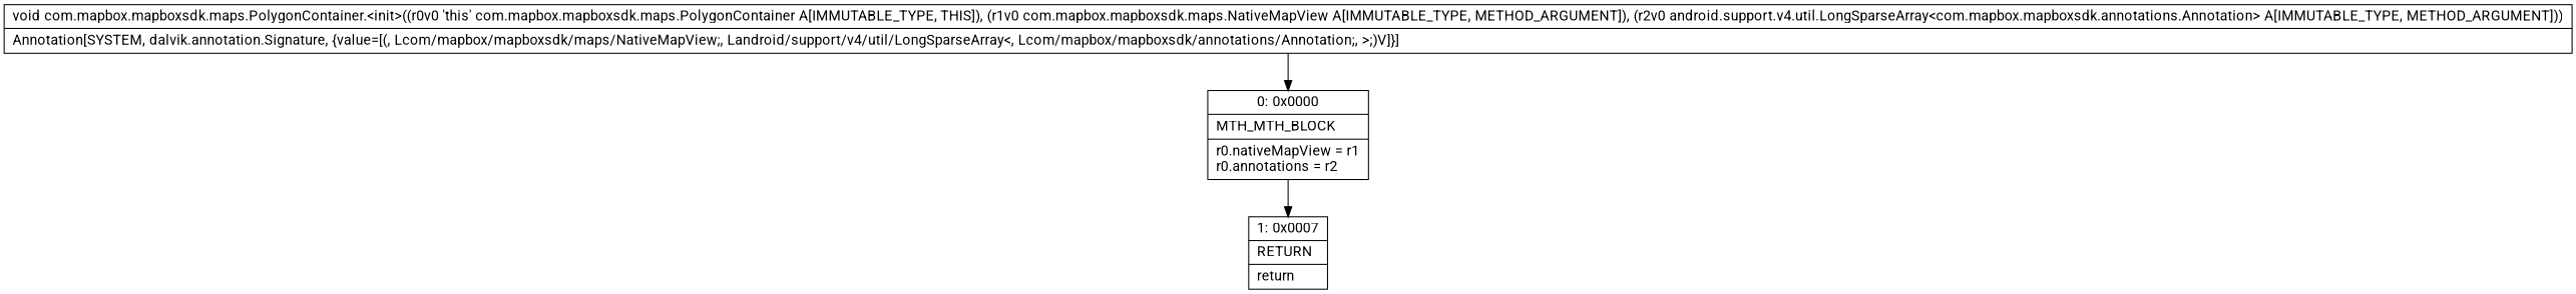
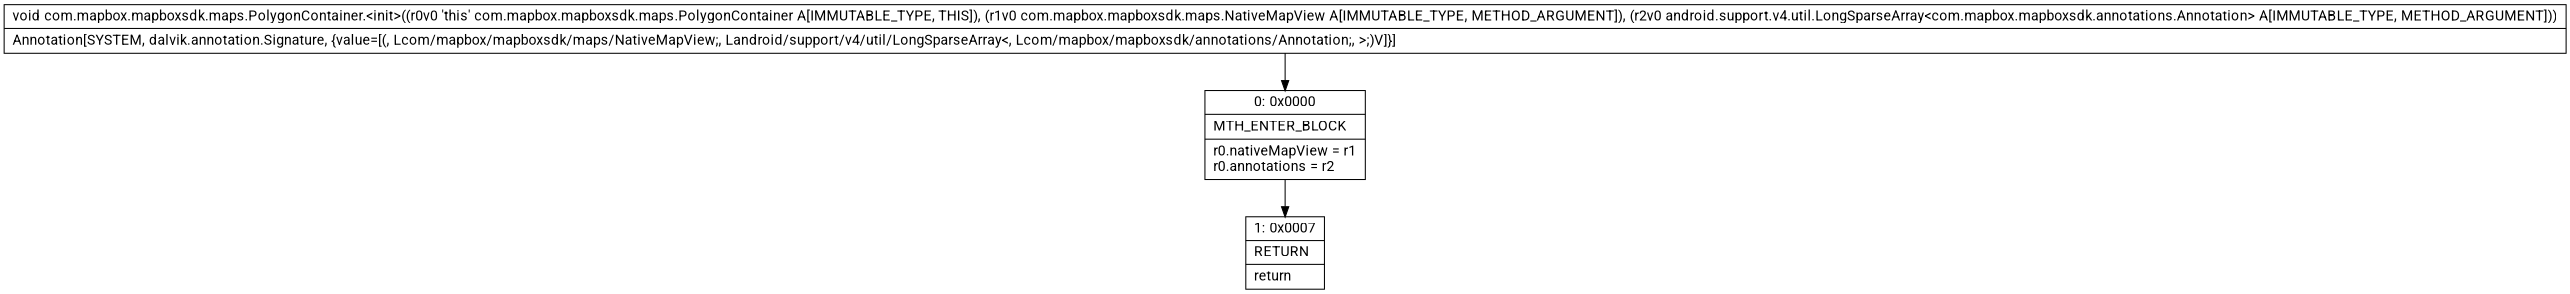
  digraph {
    fontname=Roboto
    node [shape=record fontname=Roboto]
    edge [fontname=Roboto]
-   n1 [label="{0\:\ 0x0000|MTH_MTH_BLOCK\l|r0.nativeMapView = r1\lr0.annotations = r2\l}"]
+   n1 [label="{0\:\ 0x0000|MTH_ENTER_BLOCK\l|r0.nativeMapView = r1\lr0.annotations = r2\l}"]
    n2 [label="{1\:\ 0x0007|RETURN\l|return\l}"]
    n3 [label="{void com.mapbox.mapboxsdk.maps.PolygonContainer.\<init\>((r0v0 'this' com.mapbox.mapboxsdk.maps.PolygonContainer A[IMMUTABLE_TYPE, THIS]), (r1v0 com.mapbox.mapboxsdk.maps.NativeMapView A[IMMUTABLE_TYPE, METHOD_ARGUMENT]), (r2v0 android.support.v4.util.LongSparseArray\<com.mapbox.mapboxsdk.annotations.Annotation\> A[IMMUTABLE_TYPE, METHOD_ARGUMENT]))  | Annotation[SYSTEM, dalvik.annotation.Signature, \{value=[(, Lcom\/mapbox\/mapboxsdk\/maps\/NativeMapView;, Landroid\/support\/v4\/util\/LongSparseArray\<, Lcom\/mapbox\/mapboxsdk\/annotations\/Annotation;, \>;)V]\}]\l}"]
    n1 -> n2
    n3 -> n1
  }
